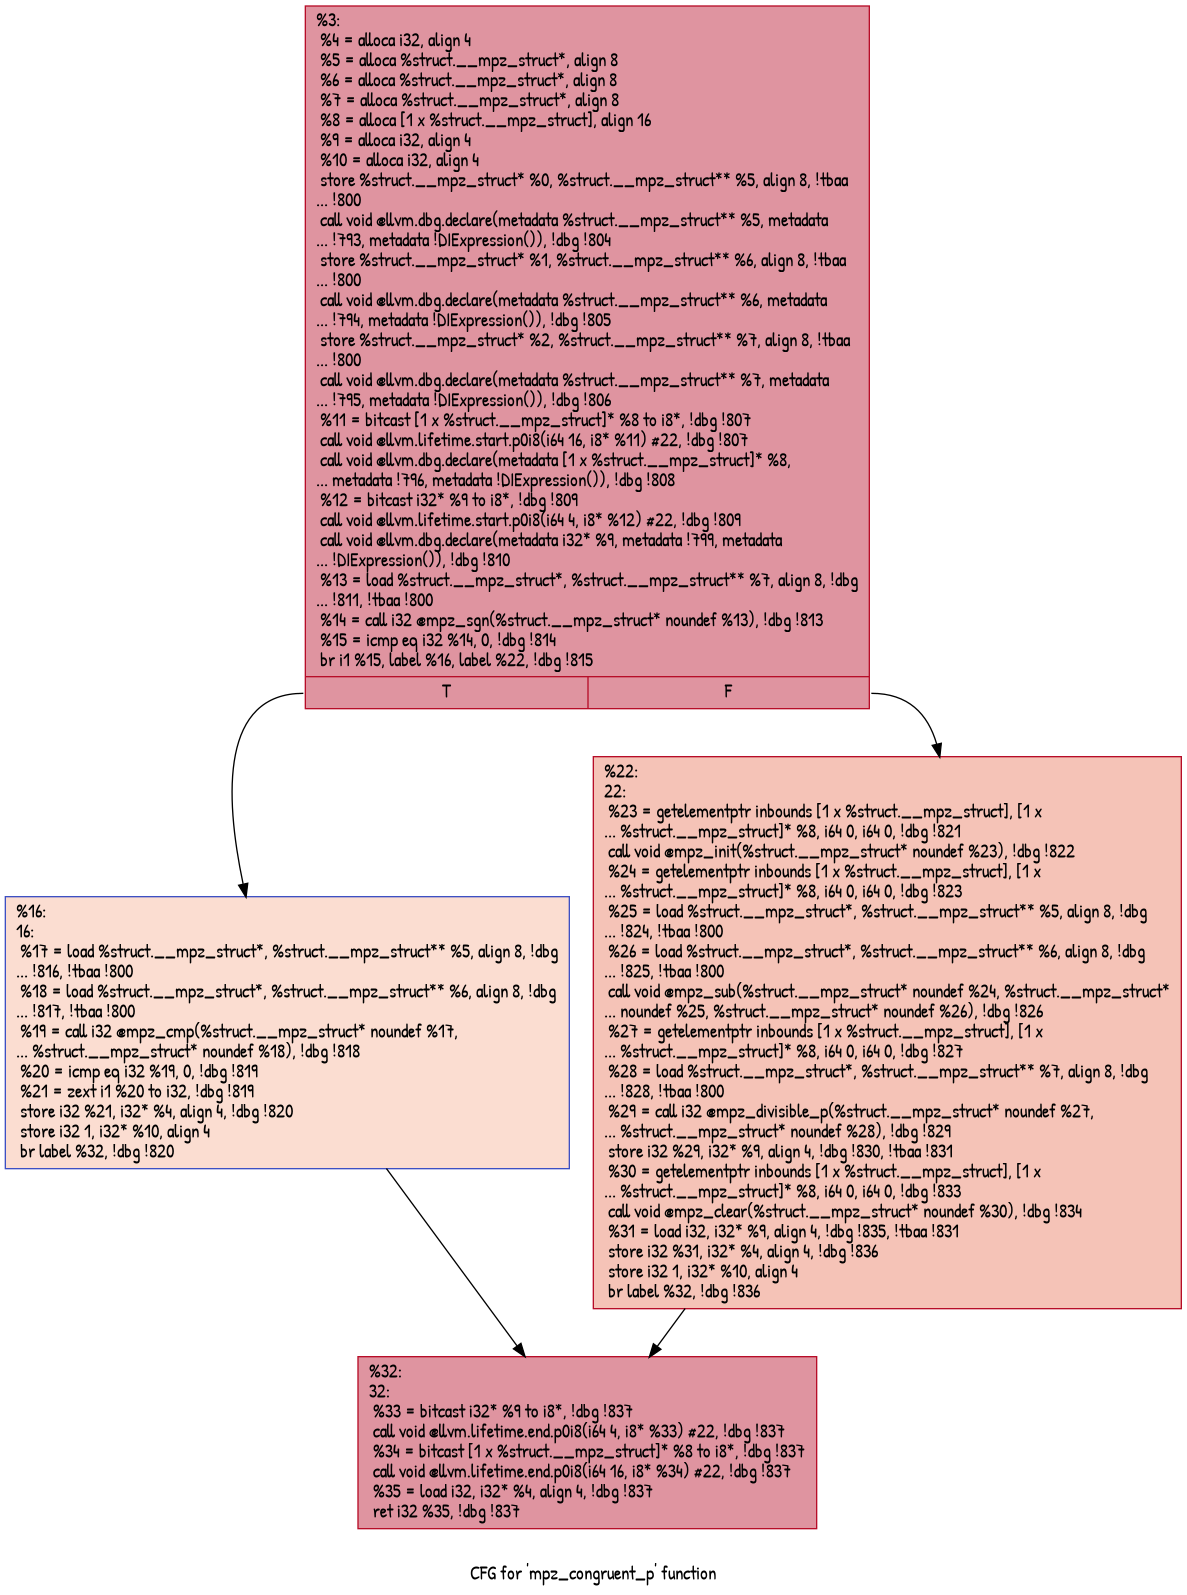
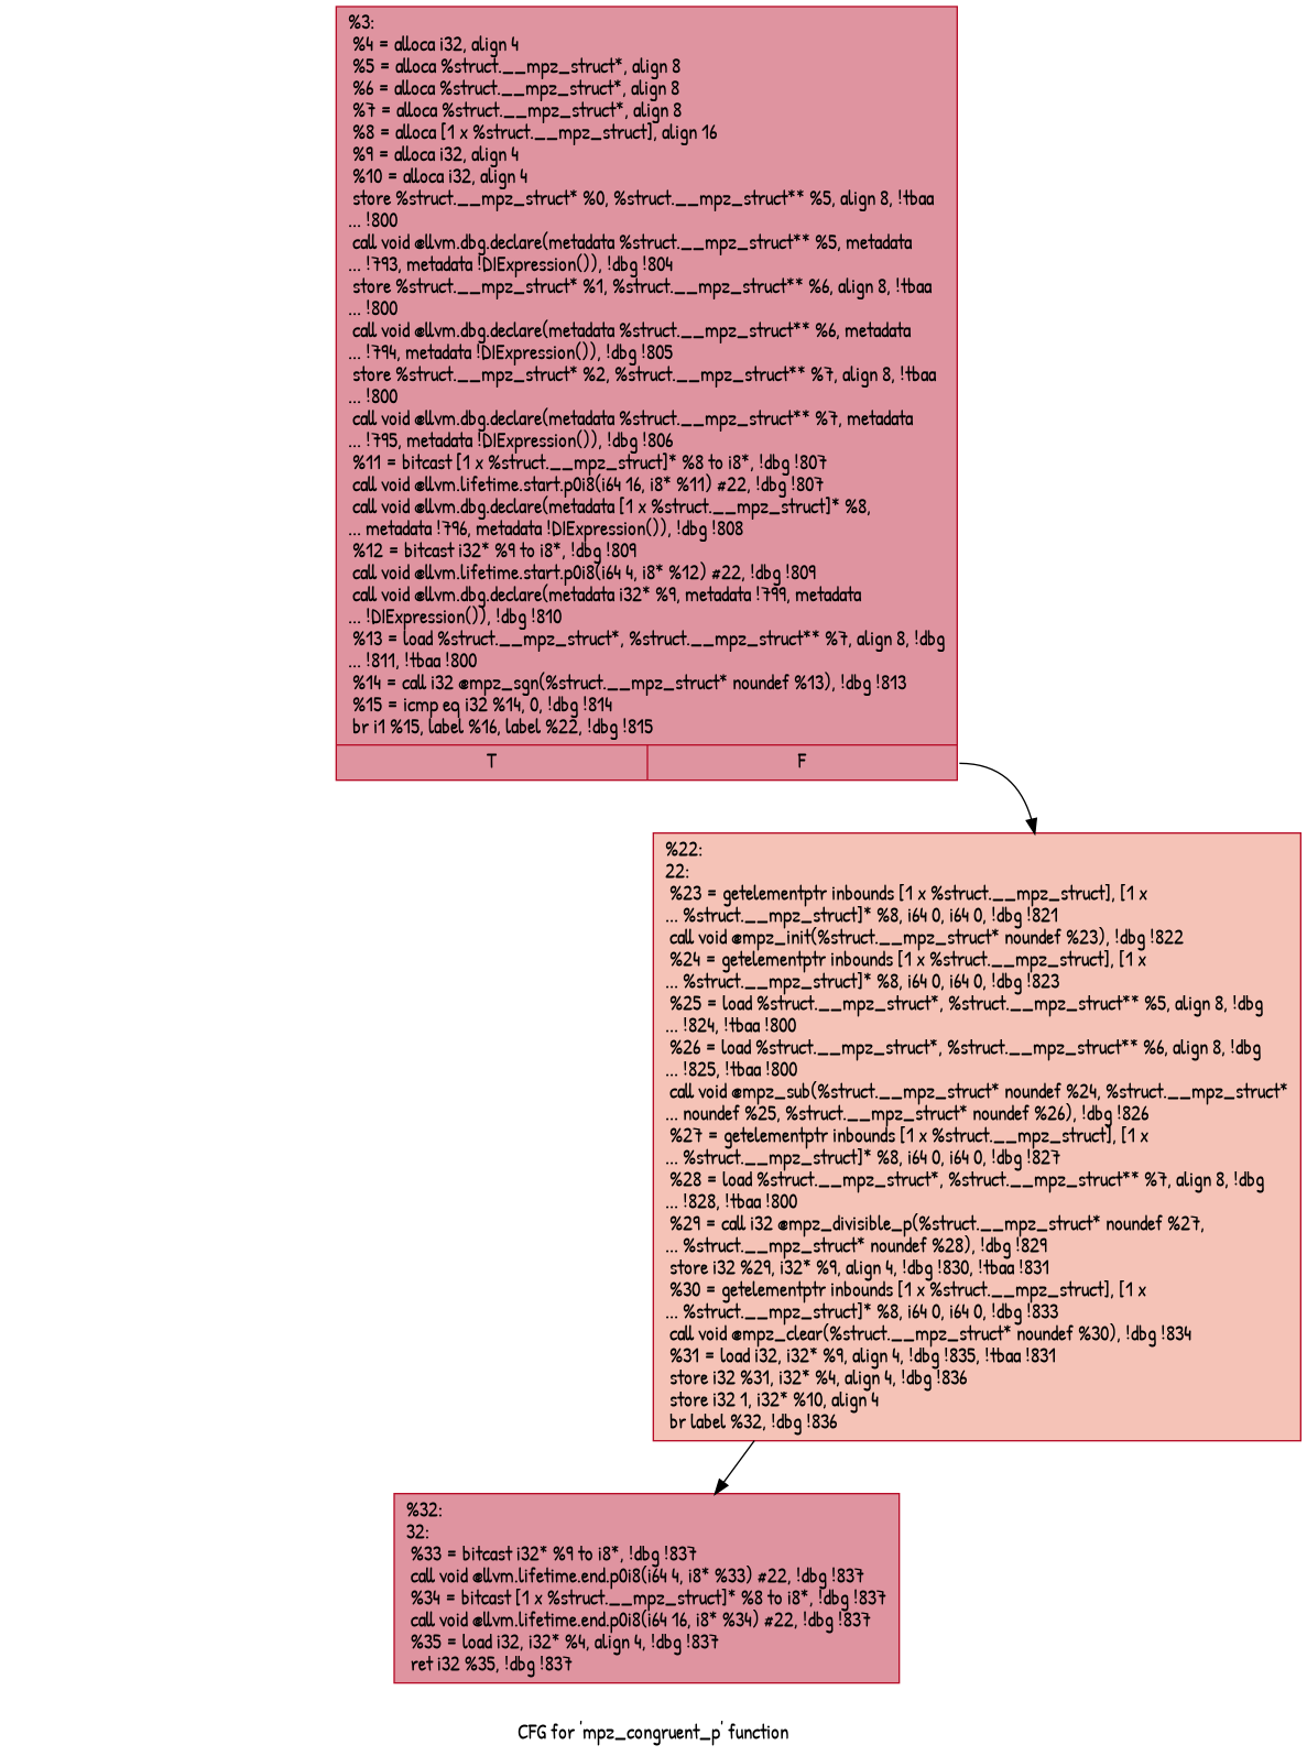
  digraph {
    label="CFG for 'mpz_congruent_p' function"
    fontname="Patrick Hand"
    node [color="#b70d28ff" fillcolor="#b70d2870" shape=record style=filled fontname="Patrick Hand"]
    edge [fontname="Patrick Hand"]
    n1 [label="{%3:\l  %4 = alloca i32, align 4\l  %5 = alloca %struct.__mpz_struct*, align 8\l  %6 = alloca %struct.__mpz_struct*, align 8\l  %7 = alloca %struct.__mpz_struct*, align 8\l  %8 = alloca [1 x %struct.__mpz_struct], align 16\l  %9 = alloca i32, align 4\l  %10 = alloca i32, align 4\l  store %struct.__mpz_struct* %0, %struct.__mpz_struct** %5, align 8, !tbaa\l... !800\l  call void @llvm.dbg.declare(metadata %struct.__mpz_struct** %5, metadata\l... !793, metadata !DIExpression()), !dbg !804\l  store %struct.__mpz_struct* %1, %struct.__mpz_struct** %6, align 8, !tbaa\l... !800\l  call void @llvm.dbg.declare(metadata %struct.__mpz_struct** %6, metadata\l... !794, metadata !DIExpression()), !dbg !805\l  store %struct.__mpz_struct* %2, %struct.__mpz_struct** %7, align 8, !tbaa\l... !800\l  call void @llvm.dbg.declare(metadata %struct.__mpz_struct** %7, metadata\l... !795, metadata !DIExpression()), !dbg !806\l  %11 = bitcast [1 x %struct.__mpz_struct]* %8 to i8*, !dbg !807\l  call void @llvm.lifetime.start.p0i8(i64 16, i8* %11) #22, !dbg !807\l  call void @llvm.dbg.declare(metadata [1 x %struct.__mpz_struct]* %8,\l... metadata !796, metadata !DIExpression()), !dbg !808\l  %12 = bitcast i32* %9 to i8*, !dbg !809\l  call void @llvm.lifetime.start.p0i8(i64 4, i8* %12) #22, !dbg !809\l  call void @llvm.dbg.declare(metadata i32* %9, metadata !799, metadata\l... !DIExpression()), !dbg !810\l  %13 = load %struct.__mpz_struct*, %struct.__mpz_struct** %7, align 8, !dbg\l... !811, !tbaa !800\l  %14 = call i32 @mpz_sgn(%struct.__mpz_struct* noundef %13), !dbg !813\l  %15 = icmp eq i32 %14, 0, !dbg !814\l  br i1 %15, label %16, label %22, !dbg !815\l|{<s0>T|<s1>F}}"]
-   n2 [color="#3d50c3ff" fillcolor="#f7b39670" label="{%16:\l16:                                               \l  %17 = load %struct.__mpz_struct*, %struct.__mpz_struct** %5, align 8, !dbg\l... !816, !tbaa !800\l  %18 = load %struct.__mpz_struct*, %struct.__mpz_struct** %6, align 8, !dbg\l... !817, !tbaa !800\l  %19 = call i32 @mpz_cmp(%struct.__mpz_struct* noundef %17,\l... %struct.__mpz_struct* noundef %18), !dbg !818\l  %20 = icmp eq i32 %19, 0, !dbg !819\l  %21 = zext i1 %20 to i32, !dbg !819\l  store i32 %21, i32* %4, align 4, !dbg !820\l  store i32 1, i32* %10, align 4\l  br label %32, !dbg !820\l}"]
    n3 [fillcolor="#e8765c70" label="{%22:\l22:                                               \l  %23 = getelementptr inbounds [1 x %struct.__mpz_struct], [1 x\l... %struct.__mpz_struct]* %8, i64 0, i64 0, !dbg !821\l  call void @mpz_init(%struct.__mpz_struct* noundef %23), !dbg !822\l  %24 = getelementptr inbounds [1 x %struct.__mpz_struct], [1 x\l... %struct.__mpz_struct]* %8, i64 0, i64 0, !dbg !823\l  %25 = load %struct.__mpz_struct*, %struct.__mpz_struct** %5, align 8, !dbg\l... !824, !tbaa !800\l  %26 = load %struct.__mpz_struct*, %struct.__mpz_struct** %6, align 8, !dbg\l... !825, !tbaa !800\l  call void @mpz_sub(%struct.__mpz_struct* noundef %24, %struct.__mpz_struct*\l... noundef %25, %struct.__mpz_struct* noundef %26), !dbg !826\l  %27 = getelementptr inbounds [1 x %struct.__mpz_struct], [1 x\l... %struct.__mpz_struct]* %8, i64 0, i64 0, !dbg !827\l  %28 = load %struct.__mpz_struct*, %struct.__mpz_struct** %7, align 8, !dbg\l... !828, !tbaa !800\l  %29 = call i32 @mpz_divisible_p(%struct.__mpz_struct* noundef %27,\l... %struct.__mpz_struct* noundef %28), !dbg !829\l  store i32 %29, i32* %9, align 4, !dbg !830, !tbaa !831\l  %30 = getelementptr inbounds [1 x %struct.__mpz_struct], [1 x\l... %struct.__mpz_struct]* %8, i64 0, i64 0, !dbg !833\l  call void @mpz_clear(%struct.__mpz_struct* noundef %30), !dbg !834\l  %31 = load i32, i32* %9, align 4, !dbg !835, !tbaa !831\l  store i32 %31, i32* %4, align 4, !dbg !836\l  store i32 1, i32* %10, align 4\l  br label %32, !dbg !836\l}"]
    n4 [label="{%32:\l32:                                               \l  %33 = bitcast i32* %9 to i8*, !dbg !837\l  call void @llvm.lifetime.end.p0i8(i64 4, i8* %33) #22, !dbg !837\l  %34 = bitcast [1 x %struct.__mpz_struct]* %8 to i8*, !dbg !837\l  call void @llvm.lifetime.end.p0i8(i64 16, i8* %34) #22, !dbg !837\l  %35 = load i32, i32* %4, align 4, !dbg !837\l  ret i32 %35, !dbg !837\l}"]
-   n1 -> n2 [tailport=s0]
    n1 -> n3 [tailport=s1]
-   n2 -> n4
    n3 -> n4
  }
